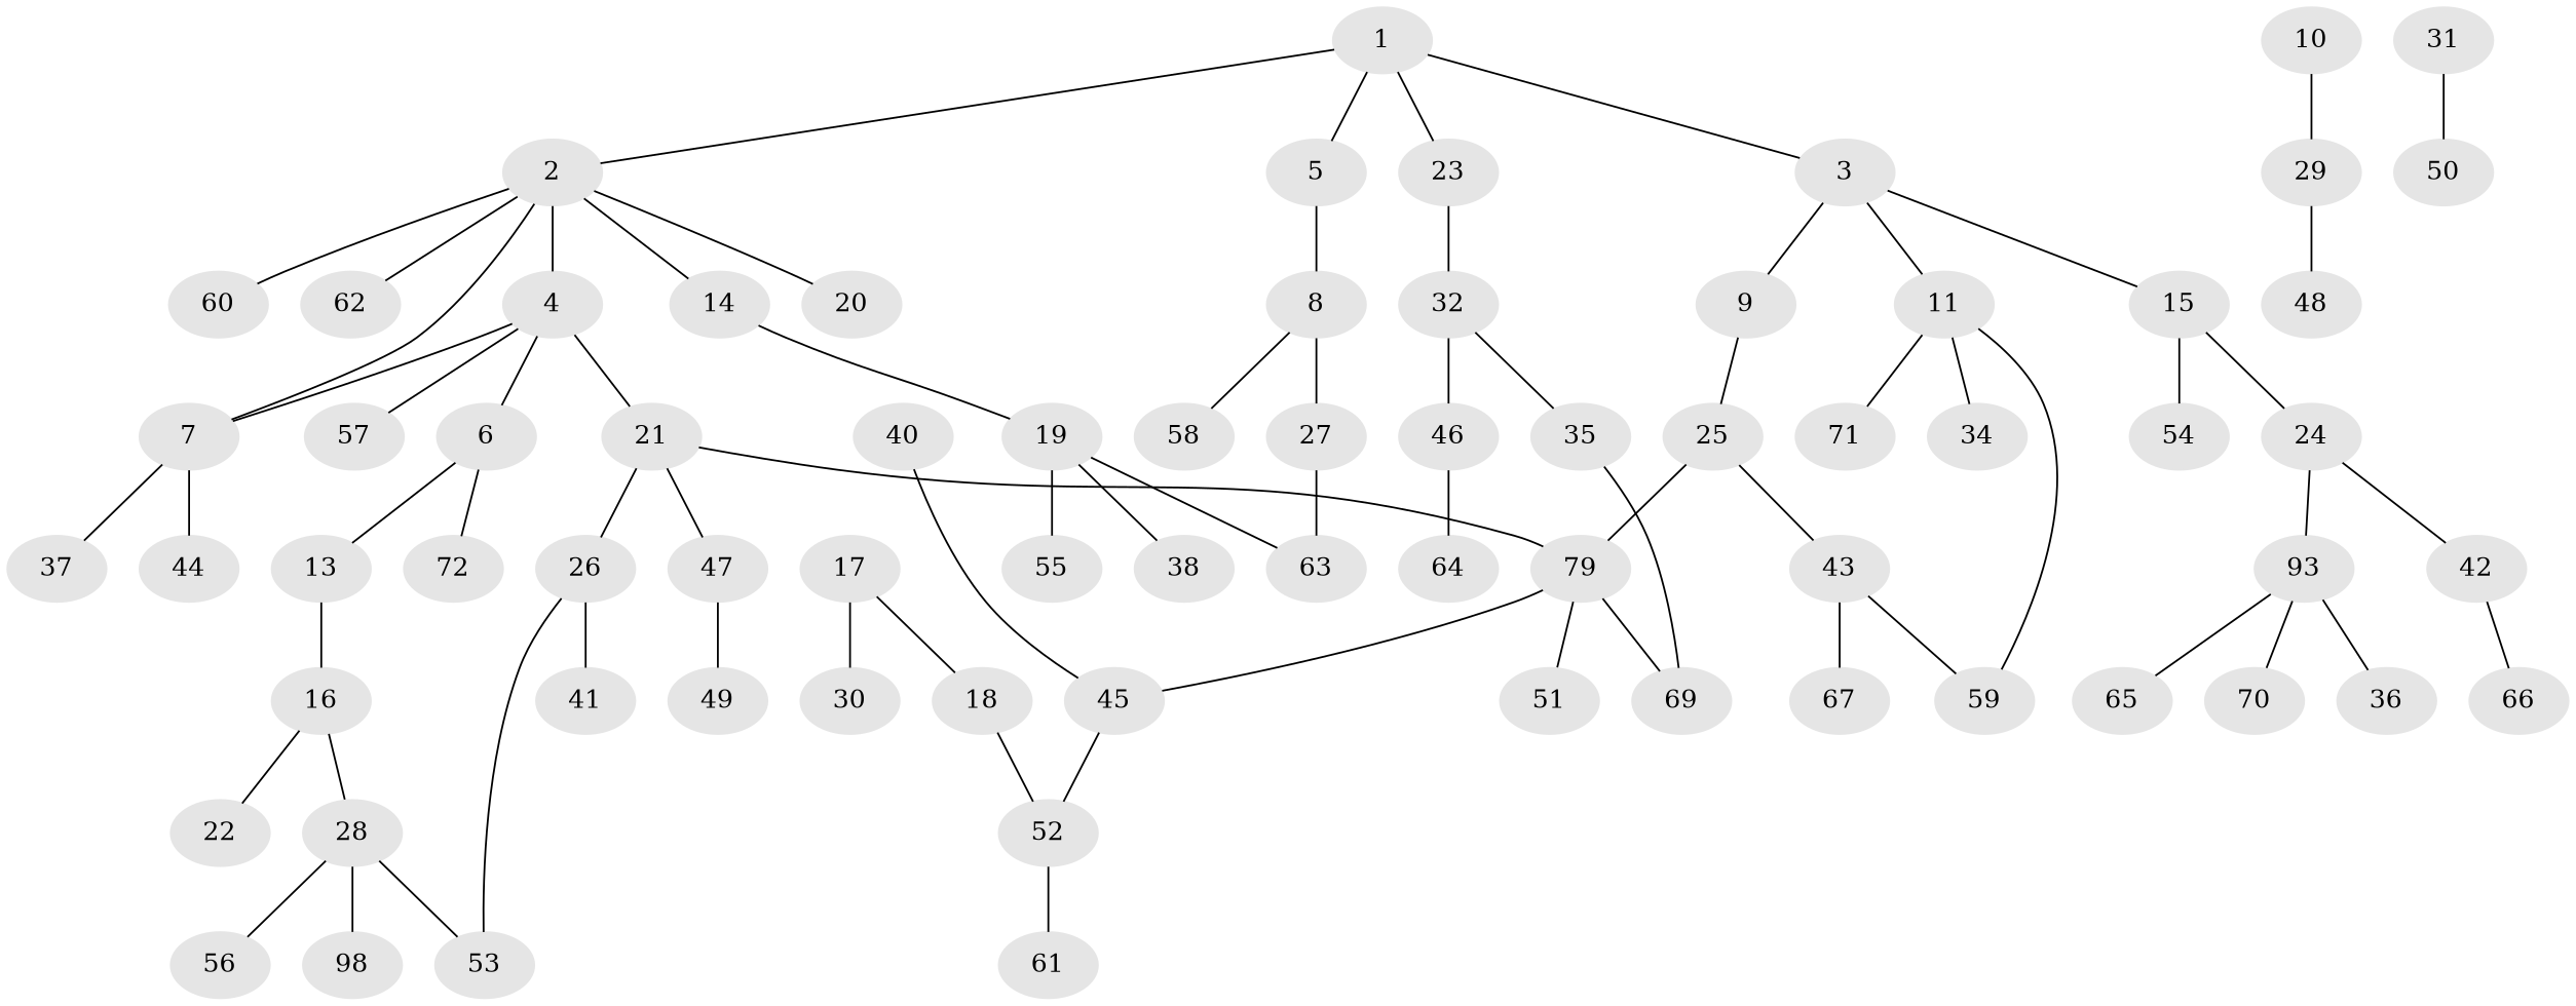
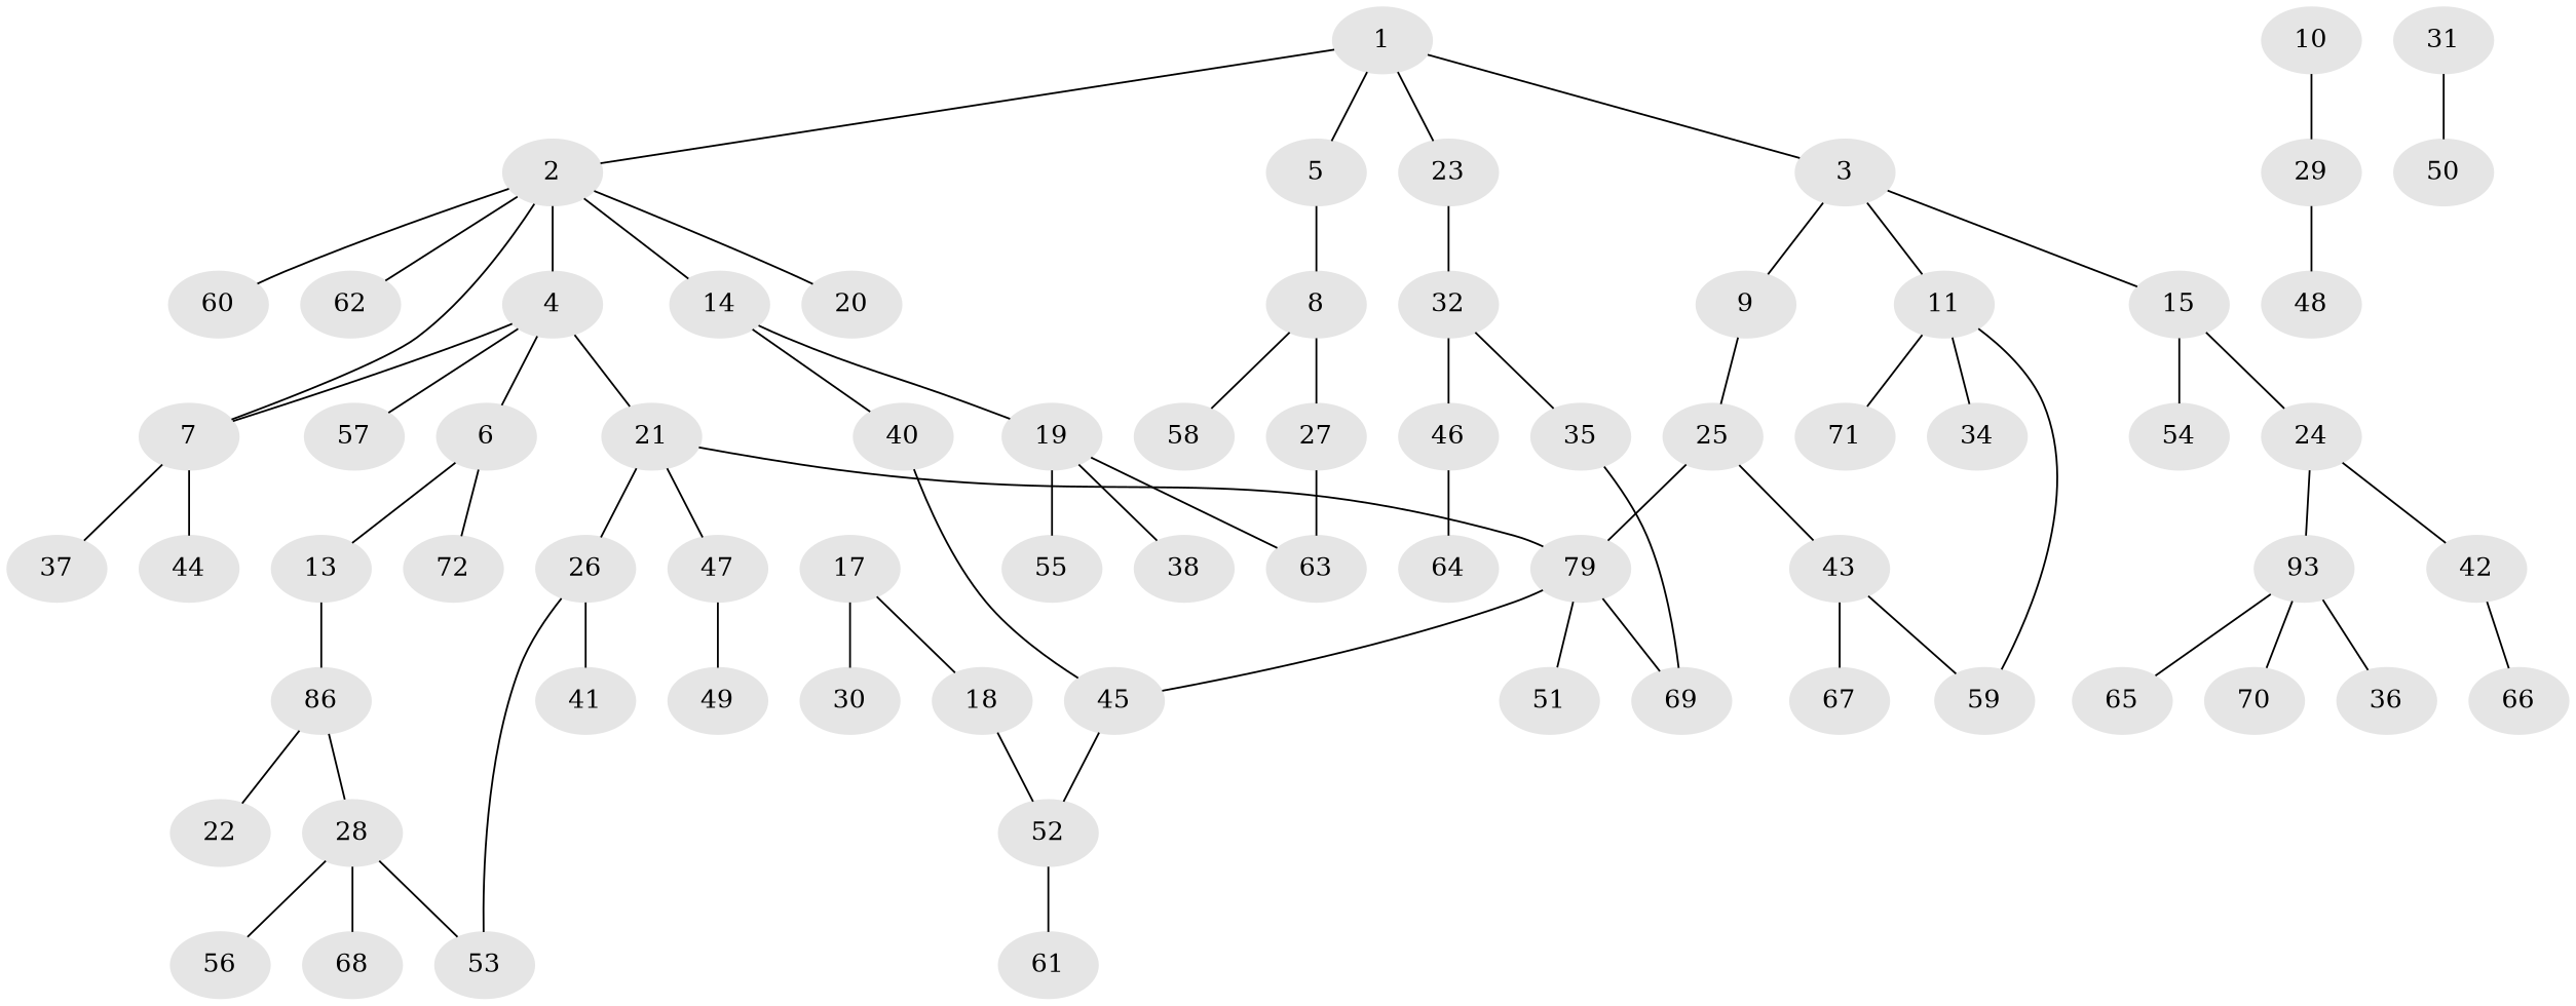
  graph {
    node [color=gray90 style=filled]
    1
    2
    3
    5
    23
    4
    7
    14
    20
    60
    62
    9
    11
    15
    8
    32
    6
    21
    57
    37
    44
    19
    40
    25
    10
    29
    34
    59
    71
    24
    54
    13
    72
    26
    n35 [label=79]
    47
    27
    58
-   16
+   16 [label=86]
    63
    43
    48
    31
    50
    22
    28
    17
    18
    30
    38
    55
    45
    n53 [label=93]
    42
    53
    56
-   68 [label=98]
+   68
    52
    61
    41
    69
    51
    49
    35
    46
    36
    65
    70
    66
    67
    64
    1 -- 2
    1 -- 3
    1 -- 5
    1 -- 23
    2 -- 4
    2 -- 7
    2 -- 14
    2 -- 20
    2 -- 60
    2 -- 62
    3 -- 9
    3 -- 11
    3 -- 15
    5 -- 8
    23 -- 32
    4 -- 7
    4 -- 6
    4 -- 21
    4 -- 57
    7 -- 37
    7 -- 44
    14 -- 19
+   14 -- 40
    9 -- 25
    11 -- 34
    11 -- 59
    11 -- 71
    15 -- 24
    15 -- 54
    8 -- 27
    8 -- 58
    32 -- 35
    32 -- 46
    6 -- 13
    6 -- 72
    21 -- 26
    21 -- n35
    21 -- 47
    19 -- 63
    19 -- 38
    19 -- 55
    40 -- 45
    25 -- n35
    25 -- 43
    10 -- 29
    29 -- 48
    24 -- n53
    24 -- 42
    13 -- 16
    26 -- 53
    26 -- 41
    n35 -- 45
    n35 -- 69
    n35 -- 51
    47 -- 49
    27 -- 63
    16 -- 22
    16 -- 28
    43 -- 59
    43 -- 67
    31 -- 50
    28 -- 53
    28 -- 56
    28 -- 68
    17 -- 18
    17 -- 30
    18 -- 52
    45 -- 52
    n53 -- 36
    n53 -- 65
    n53 -- 70
    42 -- 66
    52 -- 61
    35 -- 69
    46 -- 64
  }
